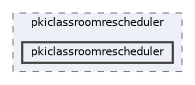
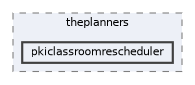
  digraph {
    compound=true
    n1 [color=grey25 fillcolor="#edf0f7" fontname=Helvetica fontsize=10 height=0.2 label=pkiclassroomrescheduler shape=box style="filled,bold" width=0.4]
    subgraph cluster_1 {
      bgcolor="#edf0f7"
      fontname=Helvetica
      fontsize=10
-     label=pkiclassroomrescheduler
+     label=theplanners
      pencolor=grey50
      style="filled,dashed"
      n1
    }
  }
